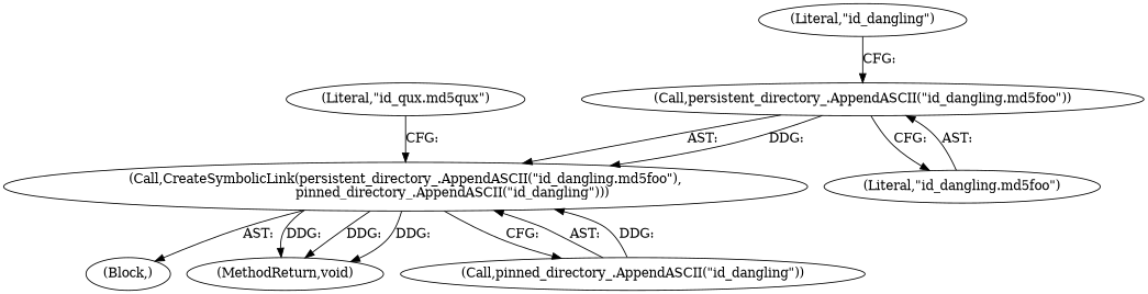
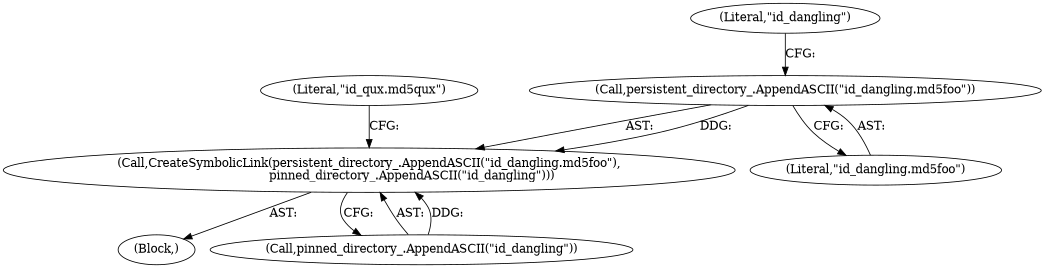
  digraph {
    n1 [label="(Call,persistent_directory_.AppendASCII(\"id_dangling.md5foo\"))"]
    n2 [label="(Call,CreateSymbolicLink(persistent_directory_.AppendASCII(\"id_dangling.md5foo\"),\n                       pinned_directory_.AppendASCII(\"id_dangling\")))"]
    n3 [label="(Literal,\"id_dangling.md5foo\")"]
    n4 [label="(Block,)"]
-   n5 [label="(MethodReturn,void)"]
    n6 [label="(Call,pinned_directory_.AppendASCII(\"id_dangling\"))"]
    n7 [label="(Literal,\"id_dangling\")"]
    n8 [label="(Literal,\"id_qux.md5qux\")"]
    n1 -> n2 [label="AST: "]
    n1 -> n2 [label="DDG: "]
    n1 -> n3 [label="CFG: "]
    n2 -> n4 [label="AST: "]
-   n2 -> n5 [label="DDG: "]
-   n2 -> n5 [label="DDG: "]
-   n2 -> n5 [label="DDG: "]
    n2 -> n6 [label="CFG: "]
    n3 -> n1 [label="AST: "]
    n6 -> n2 [label="AST: "]
    n6 -> n2 [label="DDG: "]
    n7 -> n1 [label="CFG: "]
    n8 -> n2 [label="CFG: "]
  }
